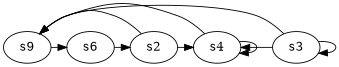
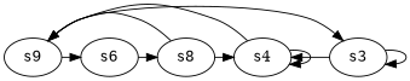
  digraph {
    node [player=0]
    n1 [label=s9]
    n2 [label=s6 player=1]
-   s2
+   s2 [label=s8]
    s4 [player=1]
    s3
    n1 -> n2 [constraint="time == 1 || time == 12 || time == 13 || time == 18 || time == 23"]
    n2 -> s2 [constraint="time % 4 == 3 || time % 4 == 0"]
    s2 -> n1 [constraint="time == 7"]
    s2 -> s4 [constraint="time == 3 || time == 11 || time == 13 || time == 16 || time == 18 || time == 20"]
    s4 -> n1 [constraint="time == 3 || time == 9 || time == 13 || time == 23 || time == 24"]
    s4 -> s4 [constraint="time % 2 == 0"]
-   s3 -> n1 [constraint="time == 2 || time == 4 || time == 5"]
+   n1 -> s3 [constraint="time == 2 || time == 4 || time == 5"]
    s3 -> s4 [constraint="time % 5 == 3"]
    s3 -> s3 [constraint="time % 4 == 0"]
  }
